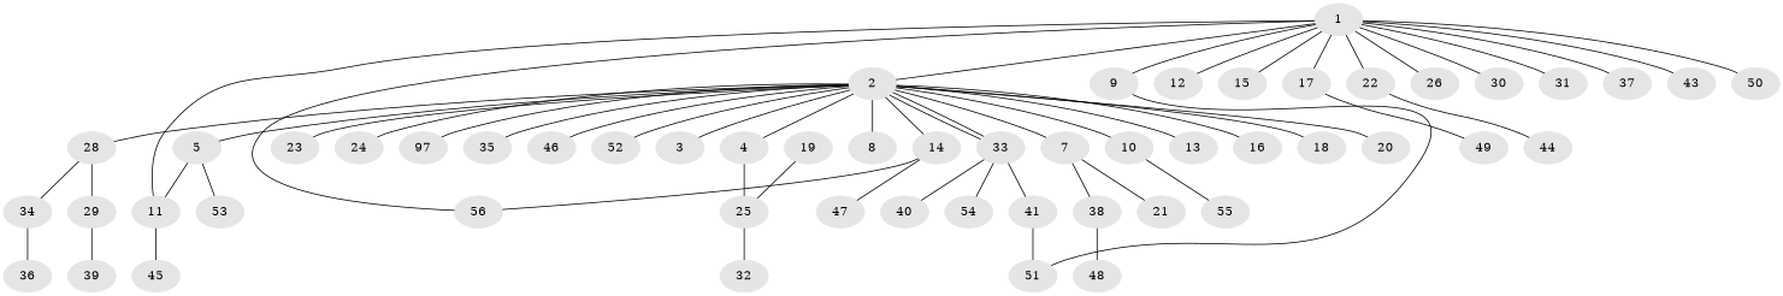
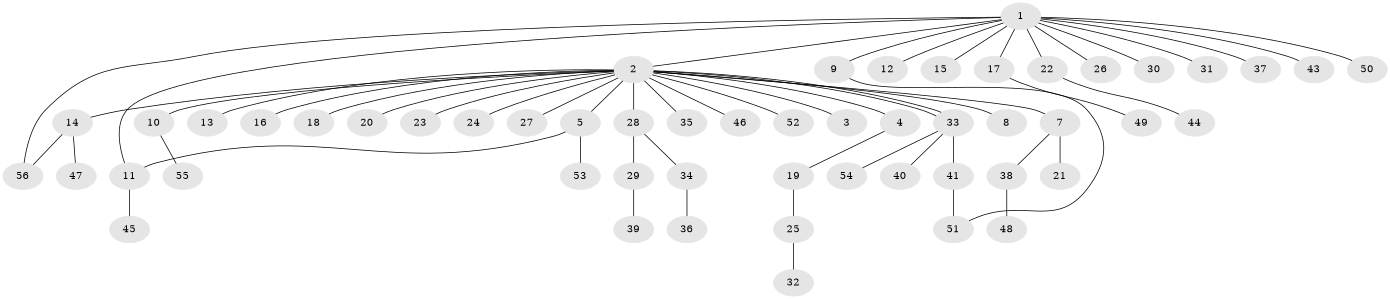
  graph {
    node [color=gray90 style=filled]
    1
    2
    9
    11
    12
    15
    17
    22
    26
    30
    31
    37
    43
    50
    56
    3
    4
    5
    7
    8
    10
    13
    14
    16
    18
    20
    23
    24
-   27 [label=97]
+   27
    28
    33
    35
    46
    52
    51
    45
    49
    44
    19
    53
    21
    38
    55
    47
    29
    34
    40
    41
    54
    25
    48
    32
    39
    36
    1 -- 2
    1 -- 9
    1 -- 11
    1 -- 12
    1 -- 15
    1 -- 17
    1 -- 22
    1 -- 26
    1 -- 30
    1 -- 31
    1 -- 37
    1 -- 43
    1 -- 50
    1 -- 56
    2 -- 3
    2 -- 4
    2 -- 5
    2 -- 7
    2 -- 8
    2 -- 10
    2 -- 13
    2 -- 14
    2 -- 16
    2 -- 18
    2 -- 20
    2 -- 23
    2 -- 24
    2 -- 27
    2 -- 28
    2 -- 33
    2 -- 33
    2 -- 35
    2 -- 46
    2 -- 52
    9 -- 51
    11 -- 45
    17 -- 49
    22 -- 44
-   4 -- 25
+   4 -- 19
    5 -- 11
    5 -- 53
    7 -- 21
    7 -- 38
    10 -- 55
    14 -- 56
    14 -- 47
    28 -- 29
    28 -- 34
    33 -- 40
    33 -- 41
    33 -- 54
    19 -- 25
    38 -- 48
    29 -- 39
    34 -- 36
    41 -- 51
    25 -- 32
  }
